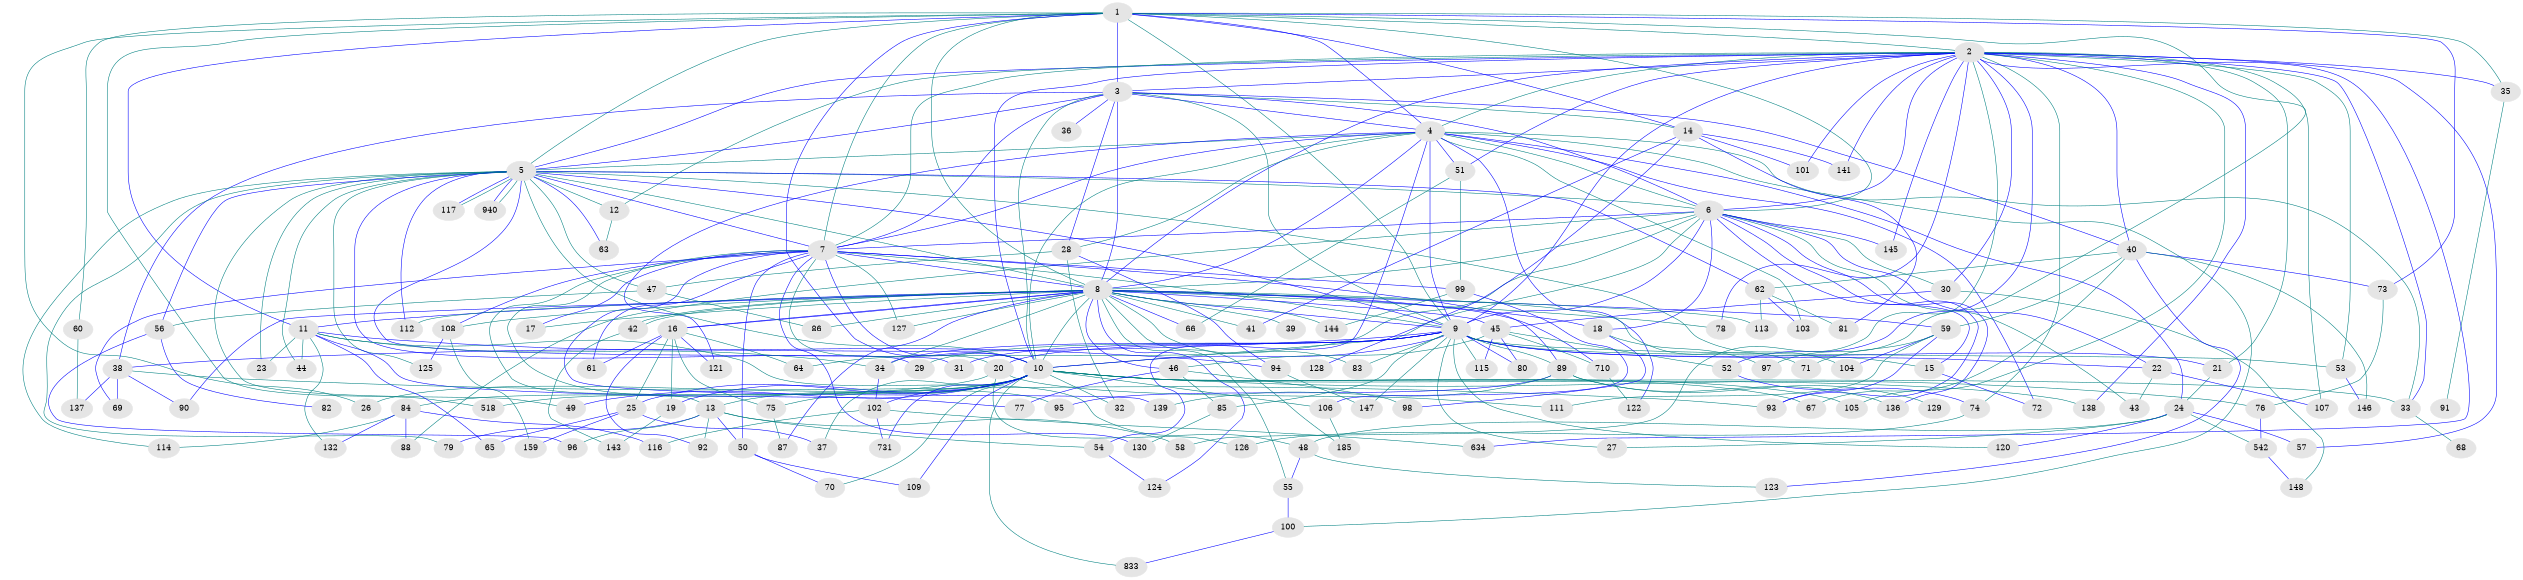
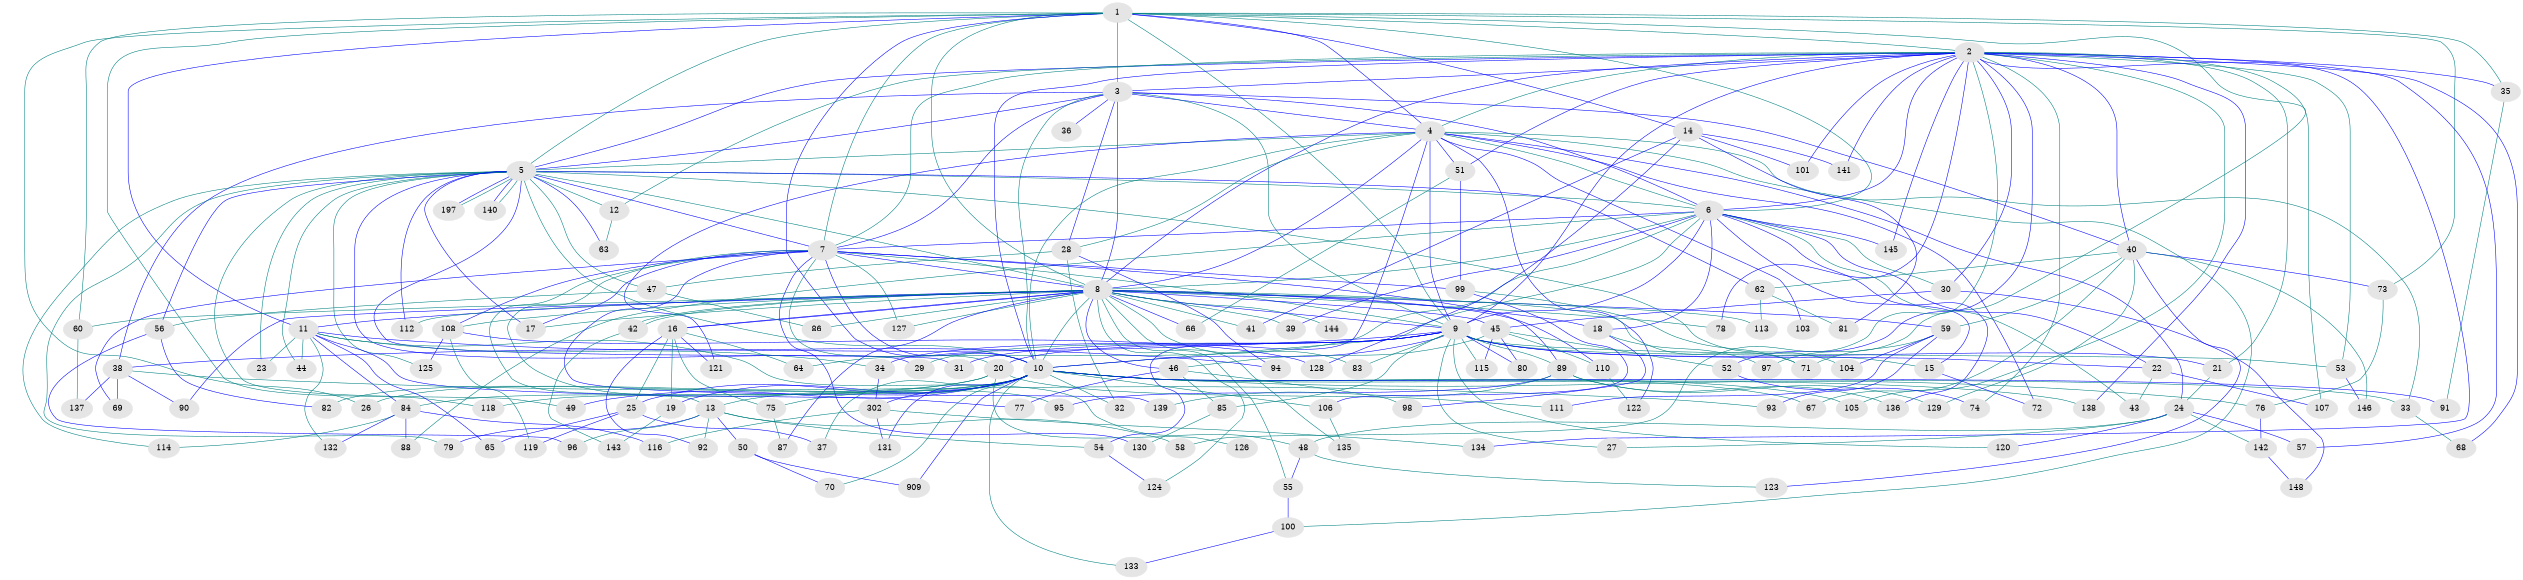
  graph {
    node [color=gray90 style=filled]
    edge [color=teal]
    1
    2
    3
    4
    5
    6
    7
    8
    9
    10
    11
    14
    26
    35
    60
    73
    97
-   118 [label=518]
+   118
    12
    21
    30
    40
    51
    52
    53
    57
    58
    68
    74
    78
    101
    105
    107
-   134 [label=634]
+   134
    138
    141
    145
    28
    36
    38
    24
    33
    54
    72
    100
    103
    121
    122
    23
    29
    31
    44
    47
    49
    56
    62
    63
    79
    104
    112
    114
-   117
+   117 [label=197]
    125
-   140 [label=940]
+   140
    15
    18
    22
    39
    43
    64
    88
    136
    13
    17
    20
    50
-   61
    69
    89
    95
    99
    108
    127
    130
    139
    16
    41
    42
    45
    46
    55
    59
    66
    71
    83
    86
    87
    90
-   110 [label=710]
+   110
    113
    124
-   135 [label=185]
+   135
    144
    27
    34
    80
    85
    115
    120
-   147
    19
    25
    32
    37
    67
    70
    75
    76
    91
-   102
+   102 [label=302]
    106
-   109
-   131 [label=731]
-   133 [label=833]
+   109 [label=909]
+   131
+   133
    48
    65
    77
    84
    94
    132
    81
    128
    137
    148
    123
    129
    146
    126
    93
-   142 [label=542]
+   142
    96
    82
    98
    92
    111
-   119 [label=159]
+   119
    143
    116
    1 -- 2
-   1 -- 3 [color=blue]
+   1 -- 3
    1 -- 4 [color=blue]
    1 -- 5
    1 -- 6
    1 -- 7
    1 -- 8
    1 -- 9
    1 -- 10 [color=blue]
    1 -- 11 [color=blue]
    1 -- 14 [color=blue]
    1 -- 26
    1 -- 35
    1 -- 60
-   1 -- 73 [color=blue]
+   1 -- 73
    1 -- 97
    1 -- 118
    2 -- 3 [color=blue]
    2 -- 4
    2 -- 5 [color=blue]
    2 -- 6 [color=blue]
    2 -- 7
    2 -- 8 [color=blue]
    2 -- 9 [color=blue]
    2 -- 10 [color=blue]
    2 -- 35 [color=blue]
    2 -- 12
    2 -- 21
    2 -- 30 [color=blue]
    2 -- 40 [color=blue]
    2 -- 51 [color=blue]
    2 -- 52 [color=blue]
    2 -- 53
    2 -- 57 [color=blue]
    2 -- 58
-   2 -- 33 [color=blue]
+   2 -- 68 [color=blue]
    2 -- 74
    2 -- 78 [color=blue]
    2 -- 101 [color=blue]
    2 -- 105
    2 -- 107
    2 -- 134 [color=blue]
    2 -- 138 [color=blue]
    2 -- 141 [color=blue]
    2 -- 145 [color=blue]
    3 -- 4 [color=blue]
    3 -- 5 [color=blue]
    3 -- 6 [color=blue]
    3 -- 7 [color=blue]
    3 -- 8 [color=blue]
    3 -- 9
    3 -- 10
-   3 -- 14
    3 -- 40 [color=blue]
    3 -- 28 [color=blue]
    3 -- 36 [color=blue]
    3 -- 38 [color=blue]
    4 -- 5
    4 -- 6
-   4 -- 7 [color=blue]
    4 -- 8 [color=blue]
    4 -- 9 [color=blue]
    4 -- 10
    4 -- 51 [color=blue]
    4 -- 28
    4 -- 24 [color=blue]
    4 -- 33
    4 -- 54 [color=blue]
    4 -- 72 [color=blue]
    4 -- 100
-   4 -- 103
+   4 -- 103 [color=blue]
    4 -- 121 [color=blue]
    4 -- 122 [color=blue]
    5 -- 6
    5 -- 7 [color=blue]
    5 -- 8
-   5 -- 9 [color=blue]
+   5 -- 17 [color=blue]
    5 -- 10
    5 -- 12
    5 -- 23
    5 -- 29 [color=blue]
    5 -- 31 [color=blue]
    5 -- 44
    5 -- 47
    5 -- 49
    5 -- 56 [color=blue]
    5 -- 62 [color=blue]
    5 -- 63 [color=blue]
    5 -- 79
    5 -- 104
    5 -- 112 [color=blue]
    5 -- 114
    5 -- 117 [color=blue]
    5 -- 117
    5 -- 125
    5 -- 140 [color=blue]
    5 -- 140
    6 -- 7 [color=blue]
    6 -- 8
    6 -- 9 [color=blue]
    6 -- 10
    6 -- 30
    6 -- 145 [color=blue]
    6 -- 15 [color=blue]
    6 -- 18 [color=blue]
    6 -- 22 [color=blue]
-   6 -- 93 [color=blue]
+   6 -- 39 [color=blue]
    6 -- 43
    6 -- 64
    6 -- 88
    6 -- 136 [color=blue]
    7 -- 8 [color=blue]
    7 -- 9
    7 -- 10 [color=blue]
    7 -- 13
    7 -- 17 [color=blue]
    7 -- 20
-   7 -- 50 [color=blue]
-   7 -- 61 [color=blue]
    7 -- 69 [color=blue]
    7 -- 89 [color=blue]
    7 -- 95
    7 -- 99 [color=blue]
    7 -- 108 [color=blue]
    7 -- 127
    7 -- 130 [color=blue]
    7 -- 139 [color=blue]
    8 -- 9 [color=blue]
    8 -- 10
    8 -- 11 [color=blue]
-   8 -- 34
+   8 -- 60
    8 -- 78
    8 -- 112
    8 -- 18 [color=blue]
    8 -- 39
    8 -- 17
    8 -- 108
    8 -- 127
    8 -- 16 [color=blue]
    8 -- 16 [color=blue]
    8 -- 41
    8 -- 42
    8 -- 42
    8 -- 45 [color=blue]
    8 -- 46 [color=blue]
    8 -- 55
    8 -- 59 [color=blue]
    8 -- 66 [color=blue]
    8 -- 71
    8 -- 83
    8 -- 86
    8 -- 87 [color=blue]
    8 -- 90 [color=blue]
    8 -- 110 [color=blue]
    8 -- 113
-   8 -- 124 [color=blue]
+   8 -- 124
    8 -- 135
    8 -- 144
    9 -- 10 [color=blue]
    9 -- 21 [color=blue]
    9 -- 53
    9 -- 38 [color=blue]
    9 -- 29
    9 -- 31 [color=blue]
    9 -- 15
    9 -- 22 [color=blue]
    9 -- 20 [color=blue]
    9 -- 89
    9 -- 83
    9 -- 27
    9 -- 34 [color=blue]
    9 -- 80 [color=blue]
    9 -- 85
    9 -- 115
    9 -- 120
-   9 -- 147
    10 -- 26
    10 -- 118
    10 -- 105
    10 -- 138
    10 -- 33
    10 -- 49 [color=blue]
    10 -- 13
    10 -- 19 [color=blue]
    10 -- 25 [color=blue]
    10 -- 32
    10 -- 37
    10 -- 67
    10 -- 70
    10 -- 75
    10 -- 76
+   10 -- 91 [color=blue]
    10 -- 102 [color=blue]
    10 -- 106
    10 -- 109 [color=blue]
    10 -- 131 [color=blue]
    10 -- 133
    11 -- 23
    11 -- 44
    11 -- 34
    11 -- 48
    11 -- 65 [color=blue]
    11 -- 77 [color=blue]
+   11 -- 84 [color=blue]
    11 -- 94 [color=blue]
    11 -- 132
    14 -- 101 [color=blue]
    14 -- 141 [color=blue]
    14 -- 41 [color=blue]
    14 -- 81 [color=blue]
    14 -- 128 [color=blue]
    35 -- 91
    60 -- 137
    73 -- 76
    12 -- 63
    21 -- 24
    30 -- 45 [color=blue]
-   30 -- 148
+   30 -- 148 [color=blue]
    40 -- 73 [color=blue]
    40 -- 62
    40 -- 59
    40 -- 67
    40 -- 123 [color=blue]
+   40 -- 129
    40 -- 146
-   51 -- 99
+   51 -- 99 [color=blue]
    51 -- 66
    52 -- 74 [color=blue]
    53 -- 146 [color=blue]
-   74 -- 126
    28 -- 47
    28 -- 32
    28 -- 94 [color=blue]
    38 -- 69 [color=blue]
    38 -- 90 [color=blue]
    38 -- 137 [color=blue]
    38 -- 93
    24 -- 57 [color=blue]
    24 -- 27
    24 -- 120 [color=blue]
    24 -- 48
    24 -- 142
    33 -- 68
    54 -- 124 [color=blue]
    100 -- 133 [color=blue]
    47 -- 56
    47 -- 86
    56 -- 96 [color=blue]
    56 -- 82 [color=blue]
-   62 -- 103 [color=blue]
    62 -- 113
    62 -- 81
    15 -- 72 [color=blue]
    18 -- 97
    18 -- 98 [color=blue]
    22 -- 107 [color=blue]
    22 -- 43
    13 -- 58
    13 -- 54
    13 -- 79 [color=blue]
    13 -- 50 [color=blue]
    13 -- 96
    13 -- 92
    20 -- 84
    20 -- 126
+   20 -- 82
    20 -- 111
    50 -- 70 [color=blue]
    50 -- 109 [color=blue]
    89 -- 136
    89 -- 95 [color=blue]
    89 -- 139
    89 -- 129
-   99 -- 144
+   99 -- 71
    99 -- 106 [color=blue]
    108 -- 125 [color=blue]
+   108 -- 128 [color=blue]
    108 -- 119
    16 -- 121 [color=blue]
    16 -- 64
-   16 -- 61 [color=blue]
    16 -- 19
    16 -- 25
    16 -- 75
    16 -- 92 [color=blue]
    42 -- 143
    45 -- 52
    45 -- 46
    45 -- 110
    45 -- 80 [color=blue]
    45 -- 115 [color=blue]
    46 -- 85
    46 -- 77 [color=blue]
    46 -- 98
    55 -- 100 [color=blue]
    59 -- 104 [color=blue]
    59 -- 71
    59 -- 93 [color=blue]
-   59 -- 111
+   59 -- 111 [color=blue]
    110 -- 122
    34 -- 102 [color=blue]
    85 -- 130
    19 -- 143
    25 -- 37 [color=blue]
    25 -- 65 [color=blue]
    25 -- 119 [color=blue]
    75 -- 87
    76 -- 142 [color=blue]
    102 -- 134
    102 -- 131 [color=blue]
    102 -- 116
    106 -- 135
    48 -- 55 [color=blue]
    48 -- 123
    84 -- 114
    84 -- 88 [color=blue]
    84 -- 132 [color=blue]
    84 -- 116 [color=blue]
-   94 -- 147
    142 -- 148 [color=blue]
  }
